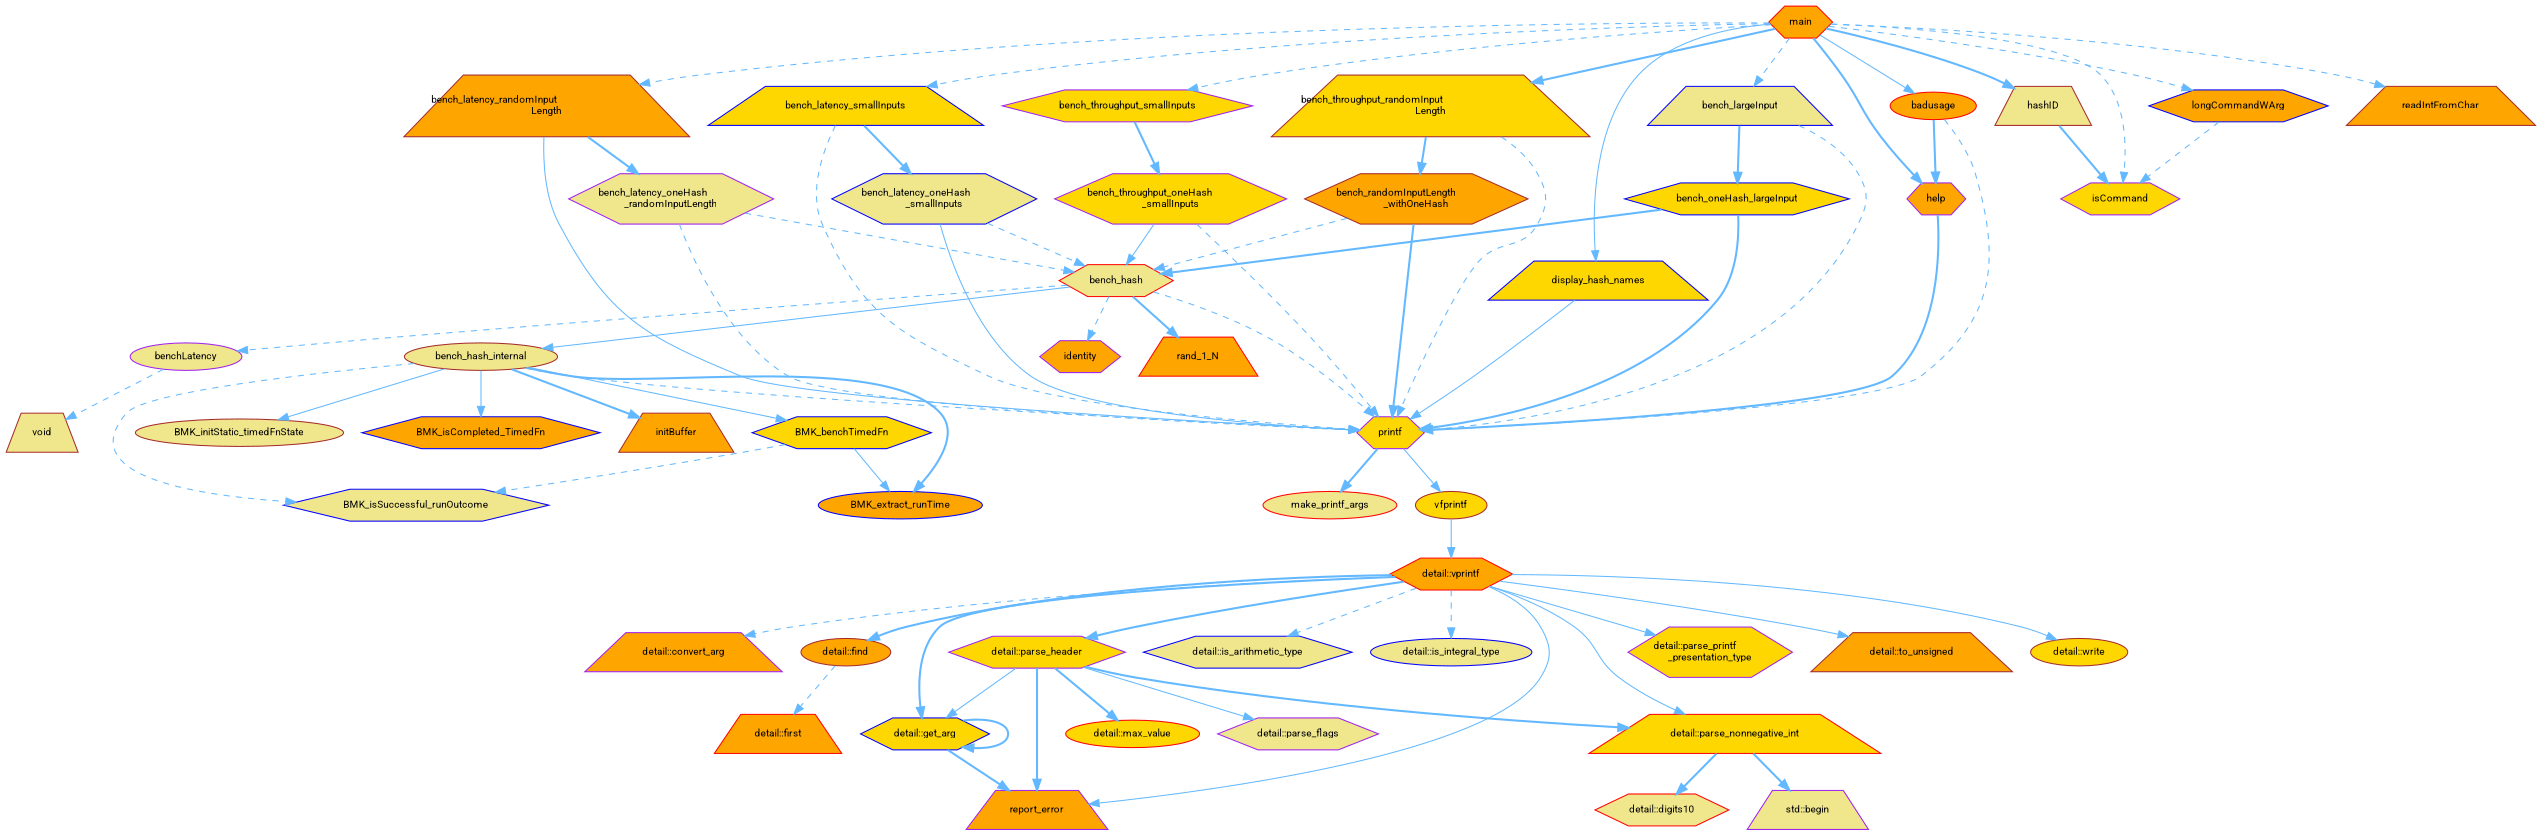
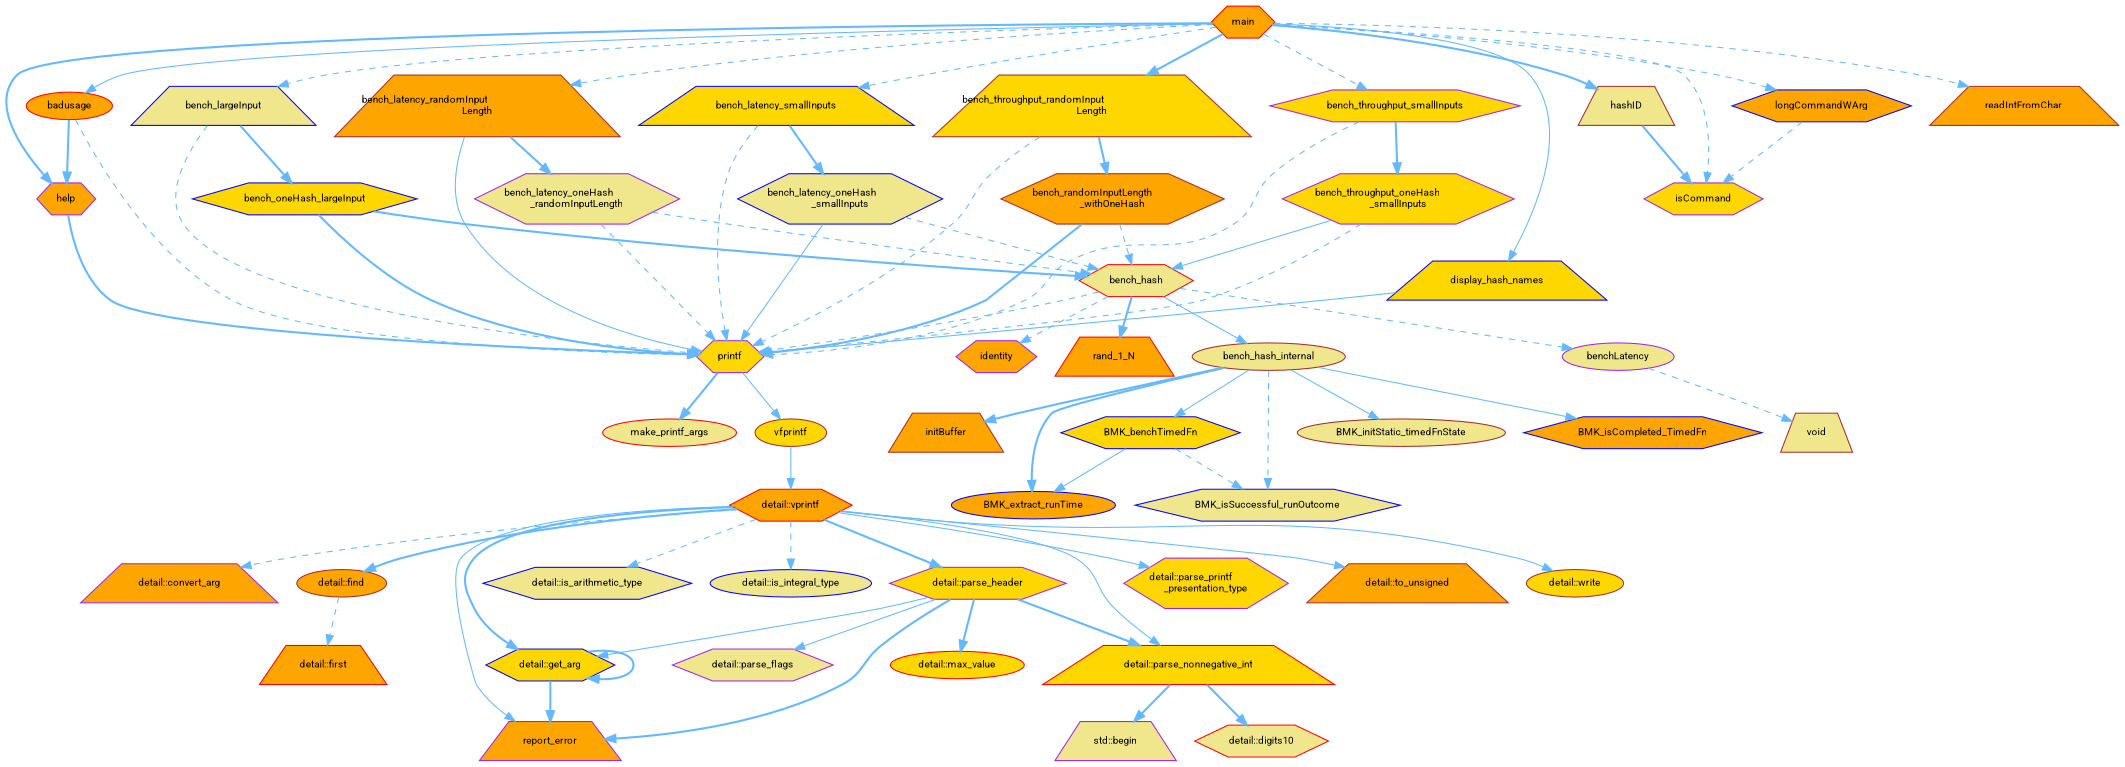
  digraph {
    fontname=Roboto
    rankdir=TB
    node [color=purple fillcolor=orange fontname=Roboto fontsize=10 shape=hexagon style=filled]
    edge [color=steelblue1 fontname=Roboto fontsize=10 labelfontname=Helvetica labelfontsize=10 style=bold]
    n1 [color=red fontcolor=black height=0.2 label=main width=0.4]
    n2 [color=red height=0.2 label=badusage shape=ellipse width=0.4]
    n3 [height=0.2 label=help width=0.4]
    n4 [color=blue fillcolor=khaki height=0.2 label=bench_largeInput shape=trapezium width=0.4]
    n5 [color=brown height=0.2 label="bench_latency_randomInput\lLength" shape=trapezium width=0.4]
    n6 [color=blue fillcolor=gold height=0.2 label=bench_latency_smallInputs shape=trapezium width=0.4]
    n7 [color=brown fillcolor=gold height=0.2 label="bench_throughput_randomInput\lLength" shape=trapezium width=0.4]
    n8 [fillcolor=gold height=0.2 label=bench_throughput_smallInputs width=0.4]
    n9 [color=blue fillcolor=gold height=0.2 label=display_hash_names shape=trapezium width=0.4]
    n10 [color=brown fillcolor=khaki height=0.2 label=hashID shape=trapezium width=0.4]
    n11 [fillcolor=gold height=0.2 label=isCommand width=0.4]
    n12 [color=blue height=0.2 label=longCommandWArg width=0.4]
    n13 [color=brown height=0.2 label=readIntFromChar shape=trapezium width=0.4]
    n14 [fillcolor=gold height=0.2 label=printf width=0.4]
    n15 [color=red fillcolor=khaki height=0.2 label=make_printf_args shape=ellipse width=0.4]
    n16 [color=brown fillcolor=gold height=0.2 label=vfprintf shape=ellipse width=0.4]
    n17 [color=blue fillcolor=gold height=0.2 label=bench_oneHash_largeInput width=0.4]
    n18 [fillcolor=khaki height=0.2 label="bench_latency_oneHash\l_randomInputLength" width=0.4]
    n19 [color=blue fillcolor=khaki height=0.2 label="bench_latency_oneHash\l_smallInputs" width=0.4]
    n20 [color=brown height=0.2 label="bench_randomInputLength\l_withOneHash" width=0.4]
    n21 [fillcolor=gold height=0.2 label="bench_throughput_oneHash\l_smallInputs" width=0.4]
    n22 [color=red height=0.2 label="detail::vprintf" width=0.4]
    n23 [height=0.2 label="detail::convert_arg" shape=trapezium width=0.4]
    n24 [color=brown height=0.2 label="detail::find" shape=ellipse width=0.4]
    n25 [color=blue fillcolor=gold height=0.2 label="detail::get_arg" width=0.4]
    n26 [height=0.2 label=report_error shape=trapezium width=0.4]
    n27 [color=blue fillcolor=khaki height=0.2 label="detail::is_arithmetic_type" width=0.4]
    n28 [color=blue fillcolor=khaki height=0.2 label="detail::is_integral_type" shape=ellipse width=0.4]
    n29 [fillcolor=gold height=0.2 label="detail::parse_header" width=0.4]
    n30 [color=red fillcolor=gold height=0.2 label="detail::parse_nonnegative_int" shape=trapezium width=0.4]
    n31 [fillcolor=gold height=0.2 label="detail::parse_printf\l_presentation_type" width=0.4]
    n32 [color=brown height=0.2 label="detail::to_unsigned" shape=trapezium width=0.4]
    n33 [color=brown fillcolor=gold height=0.2 label="detail::write" shape=ellipse width=0.4]
    n34 [color=red height=0.2 label="detail::first" shape=trapezium width=0.4]
    n35 [color=red fillcolor=gold height=0.2 label="detail::max_value" shape=ellipse width=0.4]
    n36 [fillcolor=khaki height=0.2 label="detail::parse_flags" width=0.4]
    n37 [fillcolor=khaki height=0.2 label="std::begin" shape=trapezium width=0.4]
    n38 [color=red fillcolor=khaki height=0.2 label="detail::digits10" width=0.4]
    n39 [color=red fillcolor=khaki height=0.2 label=bench_hash width=0.4]
    n40 [color=brown fillcolor=khaki height=0.2 label=bench_hash_internal shape=ellipse width=0.4]
    n41 [fillcolor=khaki height=0.2 label=benchLatency shape=ellipse width=0.4]
    n42 [height=0.2 label=identity width=0.4]
    n43 [color=red height=0.2 label=rand_1_N shape=trapezium width=0.4]
    n44 [color=blue fillcolor=gold height=0.2 label=BMK_benchTimedFn width=0.4]
    n45 [color=blue height=0.2 label=BMK_extract_runTime shape=ellipse width=0.4]
    n46 [color=blue fillcolor=khaki height=0.2 label=BMK_isSuccessful_runOutcome width=0.4]
    n47 [color=brown fillcolor=khaki height=0.2 label=BMK_initStatic_timedFnState shape=ellipse width=0.4]
    n48 [color=blue height=0.2 label=BMK_isCompleted_TimedFn width=0.4]
    n49 [color=brown height=0.2 label=initBuffer shape=trapezium width=0.4]
    n50 [color=brown fillcolor=khaki height=0.2 label=void shape=trapezium width=0.4]
    n1 -> n2 [style=solid]
    n1 -> n3
    n1 -> n4 [style=dashed]
    n1 -> n5 [style=dashed]
    n1 -> n6 [style=dashed]
    n1 -> n7
    n1 -> n8 [style=dashed]
    n1 -> n9 [style=solid]
    n1 -> n10
    n1 -> n11 [style=dashed]
    n1 -> n12 [style=dashed]
    n1 -> n13 [style=dashed]
    n2 -> n3
    n2 -> n14 [style=dashed]
    n3 -> n14
    n4 -> n14 [style=dashed]
    n4 -> n17
    n5 -> n14 [style=solid]
    n5 -> n18
    n6 -> n14 [style=dashed]
    n6 -> n19
    n7 -> n14 [style=dashed]
    n7 -> n20
-   n40 -> n14 [style=dashed]
+   n8 -> n14 [style=dashed]
    n8 -> n21
    n9 -> n14 [style=solid]
    n10 -> n11
    n12 -> n11 [style=dashed]
    n14 -> n15
    n14 -> n16 [style=solid]
    n16 -> n22 [style=solid]
    n17 -> n14
    n17 -> n39
    n18 -> n14 [style=dashed]
    n18 -> n39 [style=dashed]
    n19 -> n14 [style=solid]
    n19 -> n39 [style=dashed]
    n20 -> n14
    n20 -> n39 [style=dashed]
    n21 -> n14 [style=dashed]
    n21 -> n39 [style=solid]
    n22 -> n23 [style=dashed]
    n22 -> n24
    n22 -> n25
    n22 -> n26 [style=solid]
    n22 -> n27 [style=dashed]
    n22 -> n28 [style=dashed]
    n22 -> n29
    n22 -> n30 [style=solid]
    n22 -> n31 [style=solid]
    n22 -> n32 [style=solid]
    n22 -> n33 [style=solid]
    n24 -> n34 [style=dashed]
    n25 -> n25
    n25 -> n26
    n29 -> n25 [style=solid]
    n29 -> n26
    n29 -> n30
    n29 -> n35
    n29 -> n36 [style=solid]
    n30 -> n37
    n30 -> n38
    n39 -> n14 [style=dashed]
    n39 -> n40 [style=solid]
    n39 -> n41 [style=dashed]
    n39 -> n42 [style=dashed]
    n39 -> n43
    n40 -> n44 [style=solid]
    n40 -> n45
    n40 -> n46 [style=dashed]
    n40 -> n47 [style=solid]
    n40 -> n48 [style=solid]
    n40 -> n49
    n41 -> n50 [style=dashed]
    n44 -> n45 [style=solid]
    n44 -> n46 [style=dashed]
  }
